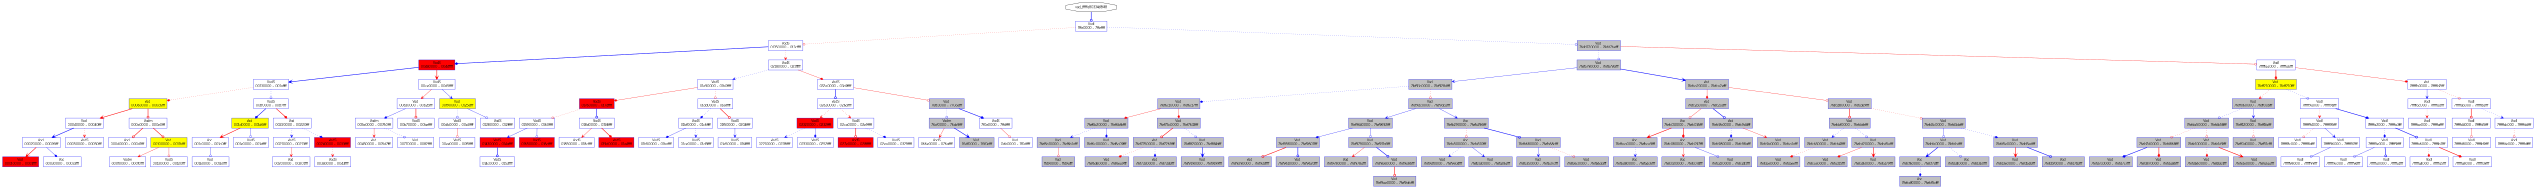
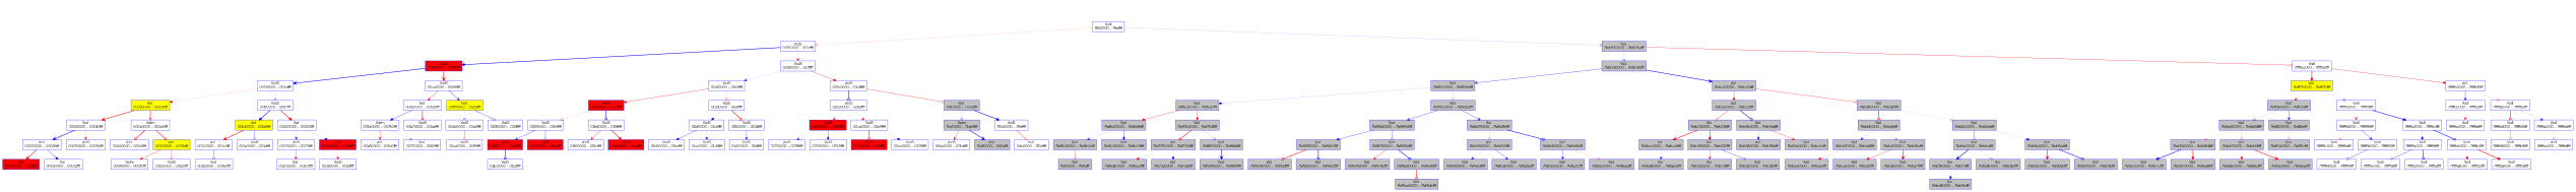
  digraph {
    rankdir=TB
    fontname="Comic Neue"
    node [color=blue fillcolor=white shape=record style=filled fontname="Comic Neue"]
    edge [color=blue style=dotted arrowhead=odot fontname="Comic Neue"]
    n1 [label="{ Vadl\n7ffe0000 - 7ffeffff }"]
-   vad_fffffa80334d8f48 [shape=octagon color="" fillcolor="" style=""]
    n3 [label="{ VadS\n01350000 - 013cffff }"]
    n4 [fillcolor=gray label="{ Vad \n7fefd720000 - 7fefd7befff }"]
    n5 [fillcolor=red label="{ VadS\n00440000 - 0044ffff }"]
    n6 [label="{ VadS\n02180000 - 021fffff }"]
    n7 [label="{ VadS\n00130000 - 001affff }"]
    n8 [label="{ VadS\n00ce0000 - 00d5ffff }"]
    n9 [fillcolor=yellow label="{ Vad \n00060000 - 000c6fff }"]
    n10 [label="{ VadS\n001f0000 - 001f7fff }"]
    n11 [label="{ Vad \n00040000 - 00040fff }"]
    n12 [label="{ Vadm\n000e0000 - 000e0fff }"]
    n13 [label="{ Vad \n00020000 - 00026fff }"]
    n14 [label="{ VadS\n00050000 - 00050fff }"]
    n15 [fillcolor=red label="{ Vad \n00010000 - 0001ffff }"]
    n16 [label="{ Vad \n00030000 - 00033fff }"]
    n17 [label="{ Vad \n000d0000 - 000d1fff }"]
    n18 [fillcolor=yellow label="{ Vad \n00100000 - 0011bfff }"]
    n19 [label="{ Vadm\n000f0000 - 000f0fff }"]
    n20 [label="{ VadS\n00120000 - 00120fff }"]
    n21 [fillcolor=yellow label="{ Vad \n001d0000 - 001d6fff }"]
    n22 [label="{ Vad \n00220000 - 00220fff }"]
    n23 [label="{ Vad \n001c0000 - 001c0fff }"]
    n24 [label="{ VadS\n001e0000 - 001effff }"]
    n25 [label="{ Vad \n001b0000 - 001b0fff }"]
    n26 [label="{ VadS\n00210000 - 00213fff }"]
    n27 [fillcolor=red label="{ VadS\n00240000 - 0033ffff }"]
    n28 [label="{ Vad \n00200000 - 00201fff }"]
    n29 [label="{ VadS\n00340000 - 0043ffff }"]
    n30 [label="{ Vad \n00830000 - 00b2bfff }"]
    n31 [fillcolor=yellow label="{ Vad \n00f90000 - 0125efff }"]
    n32 [label="{ Vadm\n005e0000 - 00760fff }"]
    n33 [label="{ VadS\n00b70000 - 00beffff }"]
    n34 [label="{ Vad \n00450000 - 005d7fff }"]
    n35 [label="{ Vad \n00770000 - 0082ffff }"]
    n36 [label="{ VadS\n00db0000 - 00e2ffff }"]
    n37 [label="{ VadS\n01280000 - 012fffff }"]
    n38 [label="{ VadS\n00ee0000 - 00f5ffff }"]
    n39 [label="{ VadS\n01a90000 - 01b0ffff }"]
    n40 [label="{ VadS\n032a0000 - 03a9ffff }"]
    n41 [fillcolor=red label="{ VadS\n01760000 - 017dffff }"]
    n42 [label="{ VadS\n01dd0000 - 01e4ffff }"]
    n43 [label="{ VadS\n01590000 - 0160ffff }"]
    n44 [label="{ VadS\n018d0000 - 0194ffff }"]
    n45 [fillcolor=red label="{ VadS\n01430000 - 014affff }"]
    n46 [fillcolor=red label="{ VadS\n01650000 - 016cffff }"]
    n47 [label="{ VadS\n014c0000 - 0153ffff }"]
    n48 [label="{ VadS\n01850000 - 018cffff }"]
    n49 [fillcolor=red label="{ VadS\n019d0000 - 01a4ffff }"]
    n50 [label="{ VadS\n01bf0000 - 01c6ffff }"]
    n51 [label="{ VadS\n01f50000 - 0204ffff }"]
    n52 [label="{ VadS\n01b50000 - 01bcffff }"]
    n53 [label="{ VadS\n01ce0000 - 01d5ffff }"]
    n54 [label="{ VadS\n01e50000 - 01f4ffff }"]
    n55 [label="{ VadS\n02630000 - 026affff }"]
    n56 [fillcolor=gray label="{ Vad \n76f10000 - 770aefff }"]
    n57 [fillcolor=red label="{ VadS\n02320000 - 0232ffff }"]
    n58 [label="{ VadS\n02ca0000 - 02e9ffff }"]
    n59 [label="{ VadS\n02210000 - 0228ffff }"]
    n60 [label="{ VadS\n02330000 - 0252ffff }"]
    n61 [fillcolor=red label="{ VadS\n027e0000 - 028fffff }"]
    n62 [label="{ VadS\n02ea0000 - 0329ffff }"]
    n63 [fillcolor=gray label="{ Vadm\n76cf0000 - 76de9fff }"]
    n64 [label="{ VadS\n7f0e0000 - 7ffdffff }"]
    n65 [label="{ VadS\n066e0000 - 076affff }"]
    n66 [fillcolor=gray label="{ Vad \n76df0000 - 76f0efff }"]
    n67 [label="{ Vad \n7efe0000 - 7f0dffff }"]
    n68 [fillcolor=gray label="{ Vad \n7fefb790000 - 7fefb79bfff }"]
    n69 [label="{ Vadl\n7fffffaa000 - 7fffffabfff }"]
    n70 [fillcolor=gray label="{ Vad \n7fef91c0000 - 7fef928dfff }"]
    n71 [fillcolor=gray label="{ Vad \n7fefca20000 - 7fefca2efff }"]
    n72 [fillcolor=gray label="{ Vad \n7fef6c10000 - 7fef6c17fff }"]
    n73 [fillcolor=gray label="{ Vad \n7fef9dc0000 - 7fef9dcafff }"]
    n74 [fillcolor=gray label="{ Vad \n7fef6b20000 - 7fef6bfbfff }"]
    n75 [fillcolor=gray label="{ Vad \n7fef75c0000 - 7fef7633fff }"]
    n76 [fillcolor=gray label="{ Vad \n7fef6b10000 - 7fef6b1cfff }"]
    n77 [fillcolor=gray label="{ Vad \n7fef6c00000 - 7fef6c09fff }"]
    n78 [fillcolor=gray label="{ Vad \nff490000 - ff49afff }"]
    n79 [fillcolor=gray label="{ Vad \n7fef7250000 - 7fef7269fff }"]
    n80 [fillcolor=gray label="{ Vad \n7fef8f20000 - 7fef8f4bfff }"]
    n81 [fillcolor=gray label="{ Vad \n7fef6d60000 - 7fef6ea9fff }"]
    n82 [fillcolor=gray label="{ Vad \n7fef7330000 - 7fef733bfff }"]
    n83 [fillcolor=gray label="{ Vad \n7fef9190000 - 7fef9199fff }"]
    n84 [fillcolor=gray label="{ Vad \n7fef9640000 - 7fef9692fff }"]
    n85 [fillcolor=gray label="{ Vad \n7fefb290000 - 7fefb296fff }"]
    n86 [fillcolor=gray label="{ Vad \n7fef95f0000 - 7fef9607fff }"]
    n87 [fillcolor=gray label="{ Vad \n7fef9790000 - 7fef97b6fff }"]
    n88 [fillcolor=gray label="{ Vad \n7fef9290000 - 7fef933ffff }"]
    n89 [fillcolor=gray label="{ Vad \n7fef9610000 - 7fef9620fff }"]
    n90 [fillcolor=gray label="{ Vad \n7fef9780000 - 7fef978afff }"]
    n91 [fillcolor=gray label="{ Vad \n7fef9b60000 - 7fef9c86fff }"]
    n92 [fillcolor=gray label="{ Vad \n7fef9ae0000 - 7fef9afcfff }"]
    n93 [fillcolor=gray label="{ Vad \n7fefa500000 - 7fefa510fff }"]
    n94 [fillcolor=gray label="{ Vad \n7fefb680000 - 7fefb68cfff }"]
    n95 [fillcolor=gray label="{ Vad \n7fef9df0000 - 7fef9e04fff }"]
    n96 [fillcolor=gray label="{ Vad \n7fefb1d0000 - 7fefb28afff }"]
    n97 [fillcolor=gray label="{ Vad \n7fefb350000 - 7fefb37cfff }"]
    n98 [fillcolor=gray label="{ Vad \n7fefb6c0000 - 7fefb6dafff }"]
    n99 [fillcolor=gray label="{ Vad \n7fefc2a0000 - 7fefc2cefff }"]
    n100 [fillcolor=gray label="{ Vad \n7fefcd80000 - 7fefcde9fff }"]
    n101 [fillcolor=gray label="{ Vad \n7fefc010000 - 7fefc016fff }"]
    n102 [fillcolor=gray label="{ Vad \n7fefc9b0000 - 7fefc9d4fff }"]
    n103 [fillcolor=gray label="{ Vad \n7fefbca0000 - 7fefbca9fff }"]
    n104 [fillcolor=gray label="{ Vad \n7fefc080000 - 7fefc097fff }"]
    n105 [fillcolor=gray label="{ Vad \n7fefbd80000 - 7fefbdc6fff }"]
    n106 [fillcolor=gray label="{ Vad \n7fefc020000 - 7fefc074fff }"]
    n107 [fillcolor=gray label="{ Vad \n7fefc220000 - 7fefc241fff }"]
    n108 [fillcolor=gray label="{ Vad \n7fefc980000 - 7fefc98afff }"]
    n109 [fillcolor=gray label="{ Vad \n7fefc9e0000 - 7fefca1cfff }"]
    n110 [fillcolor=gray label="{ Vad \n7fefcbf0000 - 7fefcbfefff }"]
    n111 [fillcolor=gray label="{ Vad \n7fefd3c0000 - 7fefd3defff }"]
    n112 [fillcolor=gray label="{ Vad \n7fefcb30000 - 7fefcb43fff }"]
    n113 [fillcolor=gray label="{ Vad \n7fefcd20000 - 7fefcd5afff }"]
    n114 [fillcolor=gray label="{ Vad \n7fefcbe0000 - 7fefcbeefff }"]
    n115 [fillcolor=gray label="{ Vad \n7fefcce0000 - 7fefcd15fff }"]
    n116 [fillcolor=gray label="{ Vad \n7fefcd60000 - 7fefcd79fff }"]
    n117 [fillcolor=gray label="{ Vad \n7fefcfa0000 - 7fefcfcdfff }"]
    n118 [fillcolor=gray label="{ Vad \n7fefd5e0000 - 7fefd5edfff }"]
    n119 [fillcolor=gray label="{ Vad \n7fefcf60000 - 7fefcf7dfff }"]
    n120 [fillcolor=gray label="{ Vad \n7fefd340000 - 7fefd3b0fff }"]
    n121 [fillcolor=gray label="{ Vad \n7fefcdf0000 - 7fefcf5cfff }"]
    n122 [fillcolor=gray label="{ Vad \n7fefd3e0000 - 7fefd5dbfff }"]
    n123 [fillcolor=gray label="{ Vad \n7fefd5f0000 - 7fefd71bfff }"]
    n124 [fillcolor=yellow label="{ Vad \n7feff210000 - 7feff210fff }"]
    n125 [label="{ Vad \n7fffffb0000 - 7fffffd2fff }"]
    n126 [fillcolor=gray label="{ Vad \n7feff060000 - 7feff0c6fff }"]
    n127 [label="{ Vadl\n7fffff9a000 - 7fffff9bfff }"]
    n128 [fillcolor=gray label="{ Vad \n7fefda50000 - 7fefdb58fff }"]
    n129 [fillcolor=gray label="{ Vad \n7feff120000 - 7feff1fafff }"]
    n130 [fillcolor=gray label="{ Vad \n7fefd7d0000 - 7fefd868fff }"]
    n131 [fillcolor=gray label="{ Vad \n7fefe100000 - 7fefe1d9fff }"]
    n132 [fillcolor=gray label="{ Vad \n7fefd7c0000 - 7fefd7c7fff }"]
    n133 [fillcolor=gray label="{ Vad \n7fefd870000 - 7fefda46fff }"]
    n134 [fillcolor=gray label="{ Vad \n7fefdb60000 - 7fefdbb1fff }"]
    n135 [fillcolor=gray label="{ Vad \n7fefe1e0000 - 7fefe2aafff }"]
    n136 [fillcolor=gray label="{ Vad \n7feff0d0000 - 7feff11cfff }"]
    n137 [label="{ Vadl\n7fffff94000 - 7fffff95fff }"]
    n138 [label="{ Vadl\n7fffffa2000 - 7fffffa3fff }"]
    n139 [label="{ Vadl\n7fffff8c000 - 7fffff8dfff }"]
    n140 [label="{ Vadl\n7fffff96000 - 7fffff97fff }"]
    n141 [label="{ Vadl\n7fffff98000 - 7fffff99fff }"]
    n142 [label="{ Vadl\n7fffff9e000 - 7fffff9ffff }"]
    n143 [label="{ Vadl\n7fffffa6000 - 7fffffa7fff }"]
    n144 [label="{ Vadl\n7fffff9c000 - 7fffff9dfff }"]
    n145 [label="{ Vadl\n7fffffa0000 - 7fffffa1fff }"]
    n146 [label="{ Vadl\n7fffffa4000 - 7fffffa5fff }"]
    n147 [label="{ Vadl\n7fffffa8000 - 7fffffa9fff }"]
    n148 [label="{ Vadl\n7fffffac000 - 7fffffadfff }"]
    n149 [label="{ Vadl\n7fffffda000 - 7fffffdafff }"]
    n150 [label="{ Vadl\n7fffffae000 - 7fffffaffff }"]
    n151 [label="{ Vadl\n7fffffd4000 - 7fffffd5fff }"]
    n152 [label="{ Vadl\n7fffffdc000 - 7fffffddfff }"]
    n153 [label="{ Vadl\n7fffffd8000 - 7fffffd9fff }"]
    n154 [label="{ Vadl\n7fffffde000 - 7fffffdffff }"]
    n1 -> n3 [color=red]
    n1 -> n4
-   vad_fffffa80334d8f48 -> n1 [style=bold]
    n3 -> n5 [style=bold arrowhead=diamond]
    n3 -> n6 [color=red arrowhead=vee]
    n4 -> n68
    n4 -> n69 [color=red style=solid]
    n5 -> n7 [style=bold arrowhead=vee]
    n5 -> n8 [color=red style=bold arrowhead=vee]
    n6 -> n39 [arrowhead=vee]
    n6 -> n40 [color=red style=solid arrowhead=diamond]
    n7 -> n9 [color=red arrowhead=diamond]
    n7 -> n10
    n8 -> n30 [color=red style=solid arrowhead=vee]
    n8 -> n31 [style=solid arrowhead=vee]
    n9 -> n11 [color=red style=bold arrowhead=vee]
    n9 -> n12 [color=red style=bold]
    n10 -> n21 [style=bold arrowhead=diamond]
    n10 -> n22 [color=red style=bold arrowhead=diamond]
    n11 -> n13 [style=bold arrowhead=vee]
    n11 -> n14 [color=red arrowhead=vee]
    n12 -> n17 [color=red style=bold]
    n12 -> n18 [color=red style=bold]
    n13 -> n15 [color=red style=bold arrowhead=vee]
    n13 -> n16 [style=solid arrowhead=diamond]
    n18 -> n19 [color=red style=solid arrowhead=vee]
    n18 -> n20 [color=red style=solid]
    n21 -> n23 [color=red style=bold arrowhead=vee]
    n21 -> n24 [style=solid]
    n22 -> n26 [arrowhead=vee]
    n22 -> n27 [arrowhead=diamond]
    n23 -> n25 [style=solid]
    n26 -> n28 [color=red style=solid arrowhead=vee]
    n27 -> n29 [color=red arrowhead=vee]
    n30 -> n32 [style=solid arrowhead=diamond]
    n30 -> n33 [color=red style=bold]
    n31 -> n36
    n31 -> n37 [style=solid]
    n32 -> n34 [color=red style=solid arrowhead=vee]
    n32 -> n35
    n36 -> n38 [color=red style=solid]
    n39 -> n41 [color=red style=solid arrowhead=diamond]
    n39 -> n42 [color=red]
    n40 -> n55 [style=bold]
    n40 -> n56 [color=red style=solid]
    n41 -> n43 [color=red]
    n41 -> n44 [style=bold]
    n42 -> n50 [arrowhead=diamond]
    n42 -> n51 [color=red style=bold]
    n43 -> n45 [style=solid arrowhead=vee]
    n43 -> n46 [style=solid]
    n44 -> n48 [color=red style=solid arrowhead=vee]
    n44 -> n49 [color=red style=bold arrowhead=diamond]
    n45 -> n47 [style=bold]
    n50 -> n52 [style=solid arrowhead=diamond]
    n50 -> n53 [arrowhead=vee]
    n51 -> n54 [style=solid arrowhead=vee]
    n55 -> n57 [color=red arrowhead=vee]
    n55 -> n58 [color=red arrowhead=vee]
    n56 -> n63
    n56 -> n64 [style=bold arrowhead=diamond]
    n57 -> n59 [arrowhead=vee]
    n57 -> n60 [style=solid arrowhead=diamond]
    n58 -> n61 [color=red style=bold]
    n58 -> n62 [arrowhead=diamond]
    n63 -> n65 [color=red style=solid arrowhead=vee]
    n63 -> n66 [style=bold arrowhead=vee]
    n64 -> n67 [color=red style=solid]
    n68 -> n70 [style=solid arrowhead=vee]
    n68 -> n71 [style=bold arrowhead=vee]
    n69 -> n124 [color=red style=bold arrowhead=diamond]
    n69 -> n125 [color=red style=solid arrowhead=diamond]
    n70 -> n72 [arrowhead=diamond]
    n70 -> n73 [color=red]
    n71 -> n99 [color=red style=solid arrowhead=diamond]
    n71 -> n100 [color=red style=solid]
    n72 -> n74 [color=red style=solid arrowhead=diamond]
    n72 -> n75 [color=red style=solid arrowhead=diamond]
    n73 -> n84 [style=solid arrowhead=vee]
    n73 -> n85 [style=solid arrowhead=vee]
    n74 -> n76 [arrowhead=vee]
    n74 -> n77 [style=solid arrowhead=diamond]
    n75 -> n79 [color=red style=bold]
    n75 -> n80
    n76 -> n78 [color=red style=solid]
    n79 -> n81 [color=red arrowhead=diamond]
    n79 -> n82 [arrowhead=diamond]
    n80 -> n83 [style=bold arrowhead=vee]
    n84 -> n86 [style=solid arrowhead=diamond]
    n84 -> n87 [style=solid]
    n85 -> n93 [color=red]
    n85 -> n94 [style=bold]
    n86 -> n88 [color=red style=bold]
    n86 -> n89 [style=bold]
    n87 -> n90 [color=red style=solid arrowhead=vee]
    n87 -> n91 [style=bold]
    n91 -> n92 [color=red style=bold]
    n93 -> n95 [arrowhead=vee]
    n93 -> n96 [style=solid arrowhead=vee]
    n94 -> n97 [style=solid arrowhead=vee]
    n94 -> n98 [color=red]
    n99 -> n101 [color=red style=solid]
    n99 -> n102 [style=bold]
    n100 -> n110 [color=red style=bold]
    n100 -> n111 [color=red]
    n101 -> n103 [color=red style=bold arrowhead=vee]
    n101 -> n104 [color=red style=bold arrowhead=diamond]
    n102 -> n108 [arrowhead=diamond]
    n102 -> n109 [color=red style=solid arrowhead=vee]
    n103 -> n105 [arrowhead=vee]
    n104 -> n106 [color=red style=solid arrowhead=vee]
    n104 -> n107 [style=solid]
    n110 -> n112 [arrowhead=vee]
    n110 -> n113
    n111 -> n117 [style=solid]
    n111 -> n118 [arrowhead=diamond]
    n112 -> n114 [color=red arrowhead=diamond]
    n113 -> n115 [color=red style=solid arrowhead=diamond]
    n113 -> n116 [color=red style=bold arrowhead=vee]
    n117 -> n119 [style=bold arrowhead=vee]
    n117 -> n120
    n118 -> n122 [color=red style=bold arrowhead=vee]
    n118 -> n123 [style=bold]
    n119 -> n121 [arrowhead=diamond]
    n124 -> n126 [color=red arrowhead=vee]
    n124 -> n127
    n125 -> n148 [style=solid arrowhead=vee]
    n125 -> n149 [color=red]
    n126 -> n128
    n126 -> n129 [style=solid arrowhead=vee]
    n127 -> n137 [color=red arrowhead=vee]
    n127 -> n138 [style=bold arrowhead=diamond]
    n128 -> n130 [color=red]
    n128 -> n131 [color=red]
    n129 -> n136 [color=red]
    n130 -> n132 [style=bold arrowhead=diamond]
    n130 -> n133 [color=red style=bold arrowhead=diamond]
    n131 -> n134 [color=red arrowhead=diamond]
    n131 -> n135 [color=red style=bold arrowhead=vee]
    n137 -> n139 [color=red]
    n137 -> n140 [style=solid arrowhead=vee]
    n138 -> n142 [arrowhead=diamond]
    n138 -> n143 [style=bold]
    n140 -> n141 [style=solid]
    n142 -> n144 [style=solid]
    n142 -> n145 [style=bold]
    n143 -> n146 [color=red arrowhead=diamond]
    n143 -> n147 [color=red style=bold arrowhead=diamond]
    n148 -> n150 [color=red arrowhead=vee]
    n149 -> n151 [color=red style=bold]
    n149 -> n152 [arrowhead=vee]
    n151 -> n153 [color=red style=solid]
    n152 -> n154 [color=red]
  }
